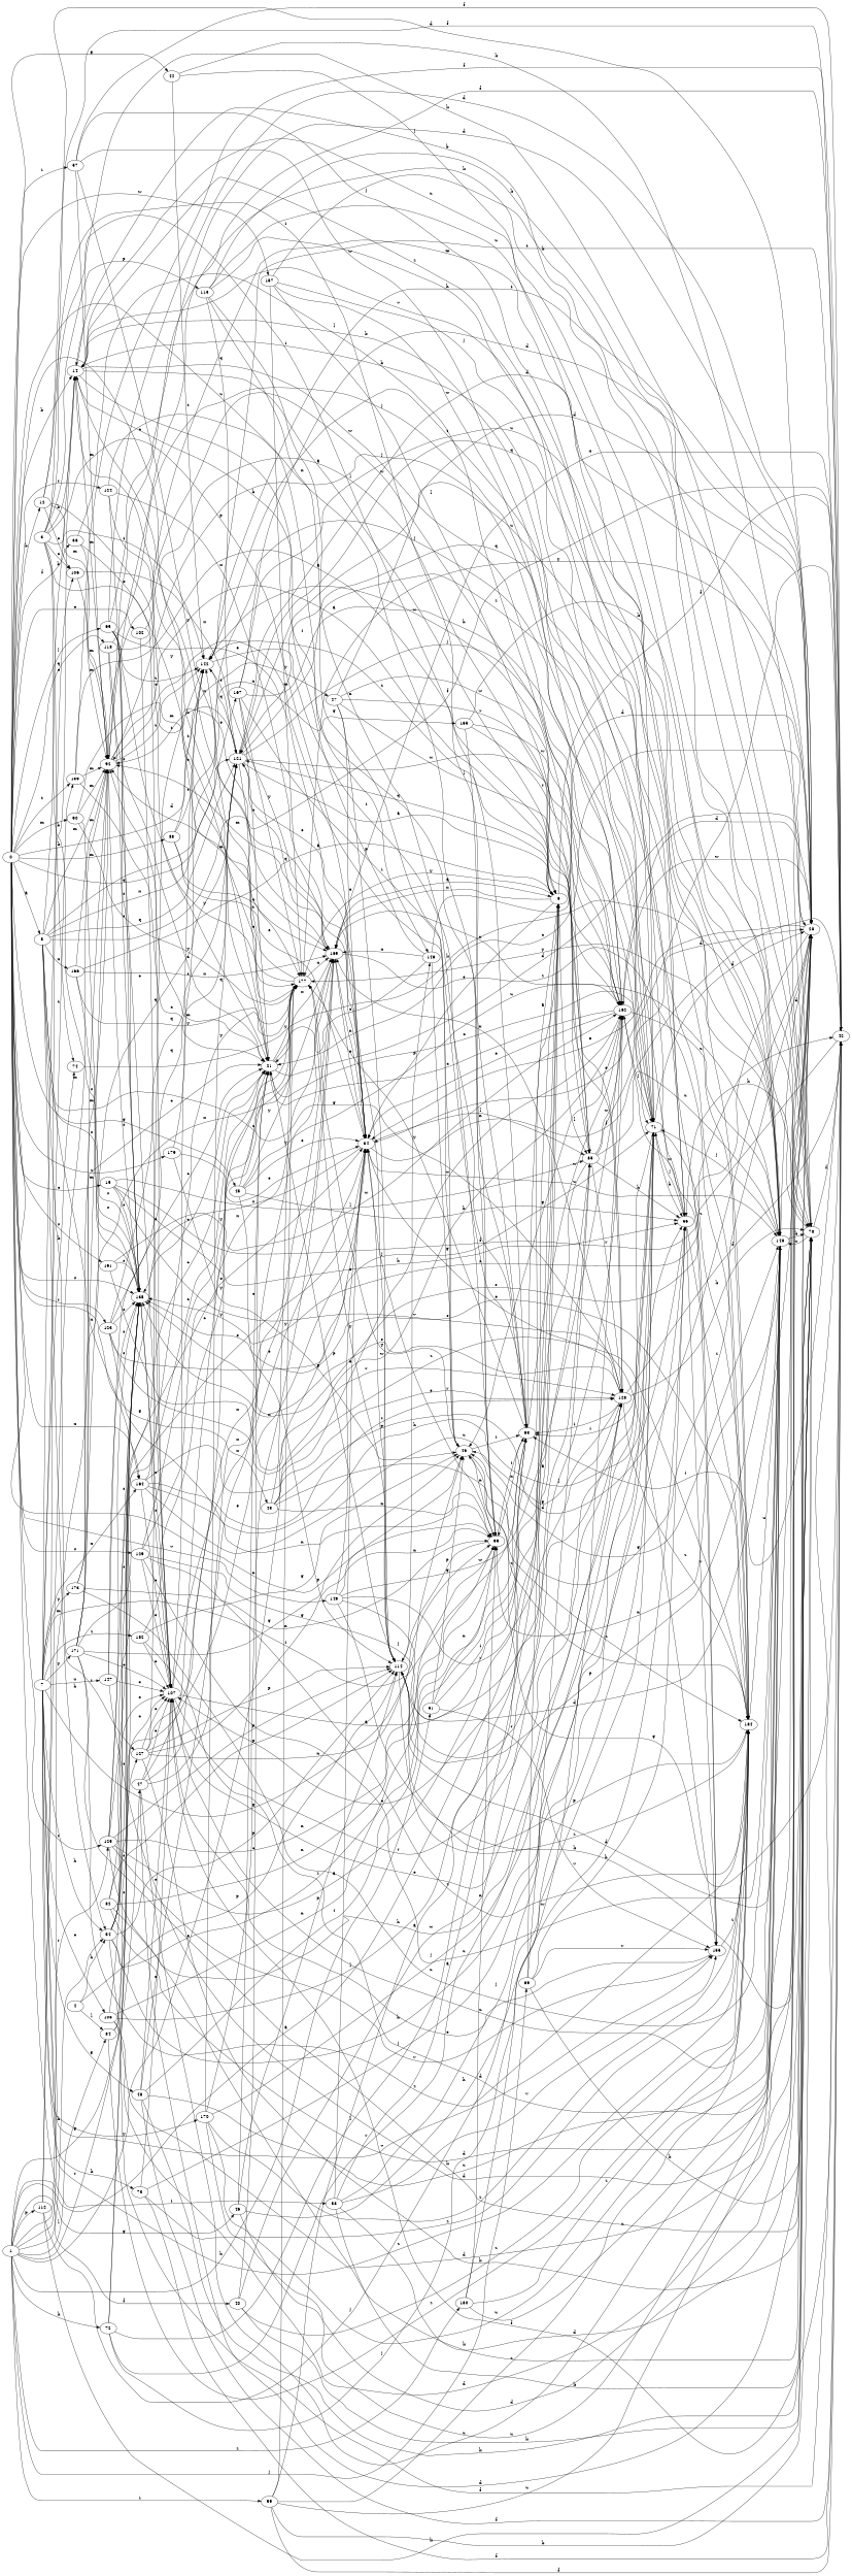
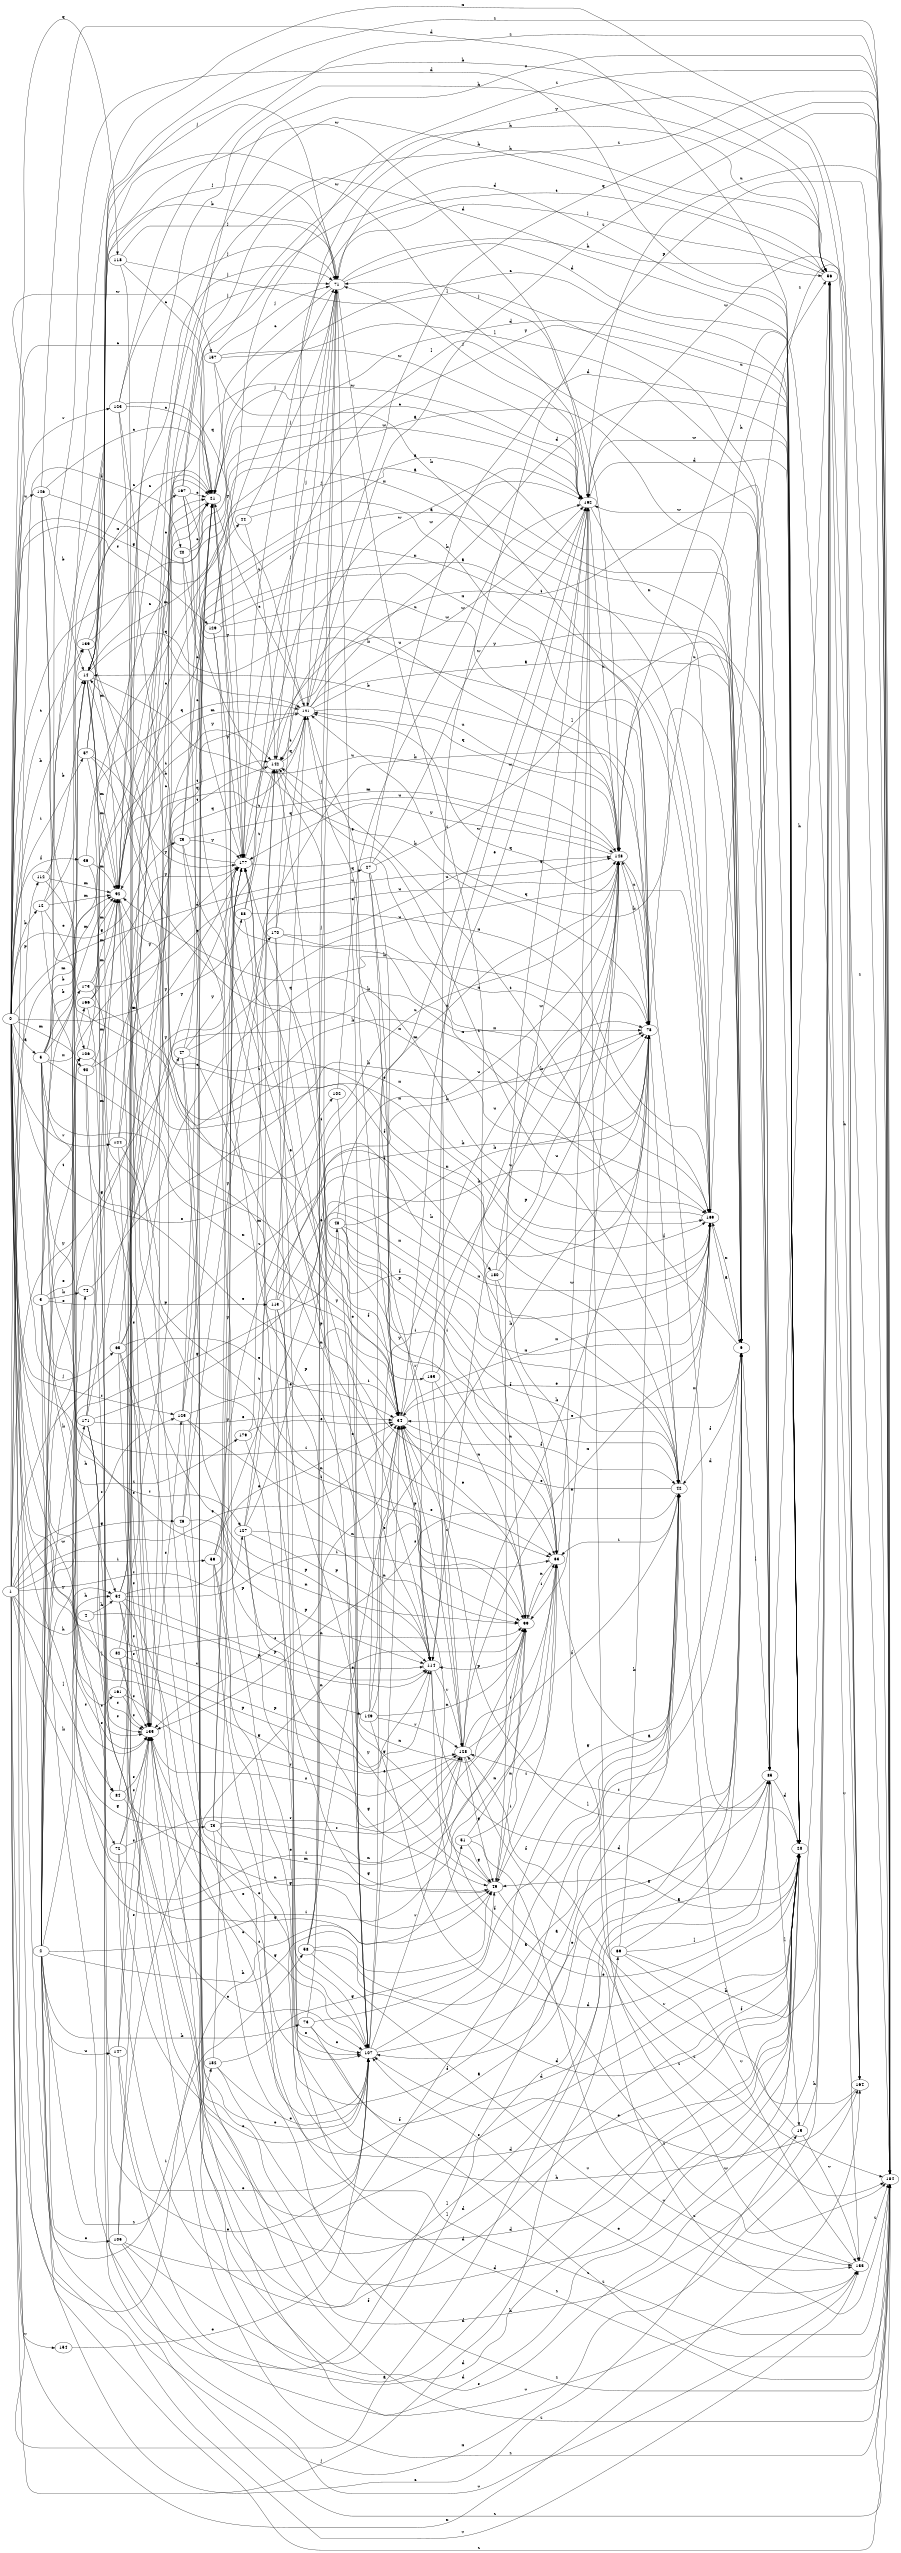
  strict digraph {
    rankdir=LR
    0
    5
    12
    14
    15
    21
    27
    36
    43
    44
    45
    57
    58
    65
    88
    90
    99
    102
    118
    121
    123
    124
    125
    129
    135
    139
    146
    149
    157
    161
    164
    179
    54
    92
    127
    42
    128
    165
    166
    167
    63
    106
    28
    6
    155
    184
    169
    78
    148
    162
    85
    56
    114
    177
    34
    107
    142
    71
    49
    1
    40
    46
    47
    51
    59
    69
    72
    84
    112
+   154
    180
    82
-   2 [label=7]
+   2
    48
    73
    74
    105
    147
    170
    171
    173
    182
    3
    113
    4
    0 -> 5 [label=a]
    0 -> 12 [label=b]
    0 -> 14 [label=b]
    0 -> 15 [label=c]
    0 -> 21 [label=c]
    0 -> 27 [label=d]
    0 -> 36 [label=f]
    0 -> 43 [label=g]
    0 -> 44 [label=g]
    0 -> 45 [label=g]
    0 -> 57 [label=i]
    0 -> 58 [label=i]
    0 -> 65 [label=j]
    0 -> 88 [label=m]
    0 -> 90 [label=m]
    0 -> 99 [label=n]
    0 -> 102 [label=o]
    0 -> 118 [label=q]
    0 -> 121 [label=q]
    0 -> 123 [label=r]
    0 -> 124 [label=r]
    0 -> 125 [label=r]
    0 -> 129 [label=s]
    0 -> 135 [label=s]
    0 -> 139 [label=t]
    0 -> 146 [label=u]
    0 -> 149 [label=v]
    0 -> 157 [label=w]
-   0 -> 161 [label=s]
+   0 -> 161 [label=w]
    0 -> 164 [label=x]
    0 -> 179 [label=z]
    5 -> 14 [label=b]
    5 -> 121 [label=q]
    5 -> 135 [label=s]
    5 -> 164 [label=x]
    5 -> 54 [label=h]
    5 -> 92 [label=m]
    5 -> 127 [label=r]
    5 -> 42 [label=f]
    5 -> 128 [label=g]
    5 -> 165 [label=x]
    5 -> 166 [label=x]
    5 -> 167 [label=x]
    12 -> 21 [label=c]
    12 -> 92 [label=m]
    12 -> 63 [label=i]
    12 -> 106 [label=o]
    12 -> 28 [label=d]
    14 -> 92 [label=m]
    14 -> 63 [label=i]
    14 -> 6 [label=a]
    14 -> 155 [label=v]
    14 -> 184 [label=z]
    14 -> 169 [label=x]
    14 -> 78 [label=k]
    14 -> 148 [label=u]
    14 -> 162 [label=w]
    15 -> 135 [label=s]
    15 -> 42 [label=f]
    15 -> 155 [label=v]
-   15 -> 85 [label=l]
+   85 -> 15 [label=l]
    15 -> 56 [label=h]
    21 -> 92 [label=m]
    21 -> 28 [label=d]
    21 -> 169 [label=x]
    21 -> 114 [label=p]
    21 -> 177 [label=y]
    27 -> 128 [label=r]
    27 -> 28 [label=d]
    27 -> 162 [label=w]
    27 -> 85 [label=l]
    27 -> 114 [label=p]
    27 -> 34 [label=e]
    36 -> 92 [label=m]
    36 -> 85 [label=l]
    36 -> 107 [label=o]
    43 -> 99 [label=n]
    43 -> 128 [label=r]
    43 -> 28 [label=d]
    43 -> 184 [label=z]
    43 -> 162 [label=w]
    43 -> 177 [label=y]
    44 -> 78 [label=k]
    44 -> 142 [label=t]
    44 -> 71 [label=j]
    45 -> 21 [label=c]
    45 -> 148 [label=u]
    45 -> 56 [label=h]
    45 -> 114 [label=p]
    45 -> 177 [label=y]
    45 -> 34 [label=e]
    57 -> 92 [label=m]
    57 -> 42 [label=f]
    57 -> 162 [label=w]
    57 -> 177 [label=y]
    57 -> 71 [label=j]
    58 -> 28 [label=d]
    58 -> 6 [label=a]
    58 -> 155 [label=v]
    58 -> 78 [label=k]
    58 -> 34 [label=e]
    58 -> 71 [label=j]
    65 -> 135 [label=s]
    65 -> 28 [label=d]
    65 -> 78 [label=k]
    65 -> 177 [label=y]
    65 -> 34 [label=e]
    65 -> 107 [label=o]
    65 -> 142 [label=t]
    88 -> 169 [label=x]
    88 -> 34 [label=e]
    88 -> 142 [label=t]
    88 -> 71 [label=j]
    90 -> 135 [label=s]
    90 -> 92 [label=m]
    90 -> 177 [label=y]
    90 -> 34 [label=e]
    99 -> 63 [label=i]
    99 -> 114 [label=p]
    99 -> 34 [label=e]
    102 -> 162 [label=w]
    102 -> 107 [label=o]
    118 -> 21 [label=c]
    118 -> 135 [label=s]
    118 -> 85 [label=l]
    118 -> 71 [label=j]
    121 -> 21 [label=c]
    121 -> 92 [label=m]
    121 -> 28 [label=d]
    121 -> 6 [label=a]
    121 -> 184 [label=z]
    121 -> 148 [label=u]
    121 -> 162 [label=w]
    121 -> 34 [label=e]
    121 -> 142 [label=t]
    121 -> 71 [label=j]
    123 -> 21 [label=c]
    123 -> 99 [label=n]
    123 -> 121 [label=q]
    123 -> 135 [label=s]
    123 -> 184 [label=z]
    123 -> 71 [label=j]
    124 -> 21 [label=c]
    124 -> 99 [label=n]
    124 -> 135 [label=s]
    124 -> 169 [label=x]
    125 -> 21 [label=c]
    125 -> 99 [label=n]
-   125 -> 135 [label=s]
+   135 -> 125 [label=s]
    125 -> 6 [label=a]
    125 -> 155 [label=v]
    125 -> 78 [label=k]
    125 -> 114 [label=p]
    125 -> 34 [label=e]
    129 -> 184 [label=z]
    129 -> 169 [label=x]
    129 -> 148 [label=u]
    129 -> 177 [label=y]
    129 -> 107 [label=o]
    129 -> 71 [label=j]
    135 -> 107 [label=o]
    139 -> 21 [label=c]
    139 -> 92 [label=m]
    139 -> 42 [label=f]
    139 -> 6 [label=a]
    146 -> 14 [label=b]
    146 -> 21 [label=c]
    146 -> 28 [label=d]
    146 -> 169 [label=x]
-   114 -> 146 [label=p]
+   146 -> 114 [label=p]
    146 -> 49 [label=g]
    149 -> 99 [label=n]
    149 -> 128 [label=r]
    149 -> 28 [label=d]
    149 -> 78 [label=k]
    149 -> 162 [label=w]
    149 -> 34 [label=e]
    157 -> 78 [label=k]
    157 -> 162 [label=w]
    157 -> 85 [label=l]
    157 -> 177 [label=y]
    157 -> 71 [label=j]
    161 -> 135 [label=s]
    161 -> 128 [label=r]
    161 -> 162 [label=w]
    164 -> 128 [label=r]
    164 -> 148 [label=u]
    164 -> 162 [label=w]
-   164 -> 56 [label=h]
+   56 -> 164 [label=h]
    164 -> 177 [label=y]
    164 -> 107 [label=o]
    179 -> 34 [label=e]
    179 -> 142 [label=t]
    179 -> 49 [label=g]
    54 -> 21 [label=c]
    54 -> 135 [label=s]
    54 -> 63 [label=i]
    54 -> 28 [label=d]
    54 -> 56 [label=h]
    54 -> 114 [label=p]
    54 -> 34 [label=e]
    54 -> 107 [label=o]
    92 -> 135 [label=s]
    92 -> 42 [label=f]
    92 -> 28 [label=d]
    92 -> 6 [label=a]
    92 -> 142 [label=t]
    92 -> 71 [label=j]
    127 -> 99 [label=n]
    127 -> 169 [label=x]
    127 -> 78 [label=k]
    127 -> 114 [label=p]
    127 -> 107 [label=o]
    127 -> 142 [label=t]
    127 -> 49 [label=g]
    42 -> 135 [label=s]
    42 -> 63 [label=i]
    42 -> 169 [label=x]
    42 -> 34 [label=e]
    42 -> 142 [label=t]
    42 -> 49 [label=g]
    128 -> 135 [label=s]
    128 -> 42 [label=f]
    128 -> 63 [label=i]
    128 -> 184 [label=z]
    128 -> 169 [label=x]
    128 -> 78 [label=k]
    128 -> 34 [label=e]
    128 -> 49 [label=g]
    165 -> 99 [label=n]
    165 -> 128 [label=r]
    165 -> 78 [label=k]
    165 -> 162 [label=w]
    166 -> 135 [label=s]
    166 -> 92 [label=m]
    166 -> 6 [label=a]
    166 -> 169 [label=x]
    166 -> 177 [label=y]
    167 -> 21 [label=c]
    167 -> 63 [label=i]
    167 -> 28 [label=d]
    167 -> 148 [label=u]
    167 -> 56 [label=h]
    167 -> 177 [label=y]
    63 -> 99 [label=n]
    63 -> 6 [label=a]
    63 -> 162 [label=w]
    63 -> 177 [label=y]
    106 -> 92 [label=m]
    106 -> 169 [label=x]
    28 -> 21 [label=c]
    28 -> 135 [label=s]
    28 -> 162 [label=w]
    28 -> 177 [label=y]
    28 -> 34 [label=e]
    28 -> 142 [label=t]
    28 -> 49 [label=g]
    6 -> 121 [label=q]
    6 -> 42 [label=f]
    6 -> 169 [label=x]
    6 -> 85 [label=l]
    6 -> 177 [label=y]
    6 -> 34 [label=e]
    6 -> 142 [label=t]
    155 -> 184 [label=z]
    155 -> 162 [label=w]
    155 -> 107 [label=o]
    184 -> 121 [label=q]
    184 -> 135 [label=s]
-   184 -> 148 [label=u]
+   184 -> 162 [label=u]
    184 -> 114 [label=p]
    169 -> 121 [label=q]
    169 -> 92 [label=m]
    169 -> 6 [label=a]
    169 -> 184 [label=z]
    169 -> 34 [label=e]
    78 -> 14 [label=b]
    78 -> 42 [label=f]
    78 -> 148 [label=u]
    78 -> 56 [label=h]
    148 -> 99 [label=n]
    148 -> 121 [label=q]
    148 -> 92 [label=m]
    148 -> 28 [label=d]
    148 -> 78 [label=k]
    148 -> 114 [label=p]
    148 -> 177 [label=y]
    148 -> 71 [label=j]
    162 -> 21 [label=c]
    162 -> 28 [label=d]
    162 -> 169 [label=x]
    162 -> 148 [label=u]
    162 -> 34 [label=e]
    162 -> 71 [label=j]
    162 -> 49 [label=g]
    85 -> 128 [label=r]
    85 -> 28 [label=d]
    85 -> 148 [label=u]
    85 -> 162 [label=w]
    85 -> 56 [label=h]
    85 -> 107 [label=o]
    56 -> 14 [label=b]
    56 -> 155 [label=v]
    56 -> 184 [label=z]
    56 -> 142 [label=t]
    56 -> 71 [label=j]
    114 -> 128 [label=r]
    114 -> 28 [label=d]
    114 -> 184 [label=z]
    114 -> 177 [label=y]
    177 -> 14 [label=b]
    177 -> 169 [label=x]
    177 -> 142 [label=t]
+   34 -> 121 [label=q]
    34 -> 135 [label=s]
    34 -> 92 [label=m]
    34 -> 42 [label=f]
    34 -> 169 [label=x]
    34 -> 148 [label=u]
    34 -> 85 [label=l]
    34 -> 114 [label=p]
    107 -> 135 [label=s]
    107 -> 42 [label=f]
    107 -> 128 [label=r]
    107 -> 6 [label=a]
    107 -> 148 [label=u]
    107 -> 34 [label=e]
    107 -> 142 [label=t]
    142 -> 121 [label=q]
    142 -> 63 [label=i]
    142 -> 162 [label=w]
    71 -> 14 [label=b]
    71 -> 21 [label=c]
    71 -> 63 [label=i]
    71 -> 28 [label=d]
    71 -> 184 [label=z]
    71 -> 56 [label=h]
    71 -> 107 [label=o]
    49 -> 99 [label=n]
    49 -> 92 [label=m]
    49 -> 63 [label=i]
    49 -> 184 [label=z]
    49 -> 177 [label=y]
    1 -> 125 [label=r]
    1 -> 54 [label=h]
    1 -> 92 [label=m]
    1 -> 127 [label=r]
    1 -> 6 [label=a]
    1 -> 34 [label=e]
    1 -> 40 [label=f]
    1 -> 46 [label=g]
    1 -> 47 [label=g]
    1 -> 51 [label=h]
    1 -> 59 [label=i]
    1 -> 69 [label=j]
    1 -> 72 [label=k]
    1 -> 84 [label=l]
    1 -> 112 [label=p]
+   1 -> 154 [label=v]
    1 -> 180 [label=z]
    40 -> 21 [label=c]
    40 -> 184 [label=z]
    40 -> 78 [label=k]
    40 -> 162 [label=w]
    46 -> 21 [label=c]
    46 -> 148 [label=u]
    46 -> 56 [label=h]
    46 -> 114 [label=p]
    47 -> 21 [label=c]
    47 -> 28 [label=d]
    47 -> 169 [label=x]
    47 -> 148 [label=u]
    47 -> 177 [label=y]
    47 -> 107 [label=o]
    51 -> 99 [label=n]
    51 -> 63 [label=i]
    51 -> 155 [label=v]
    51 -> 49 [label=g]
    59 -> 42 [label=f]
    59 -> 6 [label=a]
    59 -> 184 [label=z]
    59 -> 78 [label=k]
    59 -> 148 [label=u]
    59 -> 177 [label=y]
    69 -> 6 [label=a]
    69 -> 155 [label=v]
    69 -> 78 [label=k]
    69 -> 85 [label=l]
    69 -> 56 [label=h]
    72 -> 135 [label=s]
    72 -> 128 [label=r]
    72 -> 85 [label=l]
    72 -> 107 [label=o]
    72 -> 71 [label=j]
    84 -> 21 [label=c]
    84 -> 135 [label=s]
    84 -> 184 [label=z]
    112 -> 14 [label=b]
    112 -> 92 [label=m]
    112 -> 78 [label=k]
    112 -> 71 [label=j]
+   154 -> 107 [label=o]
    180 -> 99 [label=n]
    180 -> 184 [label=z]
    180 -> 148 [label=u]
    180 -> 162 [label=w]
    82 -> 99 [label=n]
    82 -> 135 [label=s]
    82 -> 28 [label=d]
    82 -> 56 [label=h]
    82 -> 114 [label=p]
    2 -> 139 [label=t]
    2 -> 164 [label=x]
    2 -> 54 [label=h]
    2 -> 63 [label=i]
    2 -> 106 [label=o]
    2 -> 155 [label=v]
    2 -> 184 [label=z]
    2 -> 49 [label=g]
    2 -> 48 [label=g]
    2 -> 73 [label=k]
    2 -> 74 [label=k]
    2 -> 105 [label=o]
    2 -> 147 [label=u]
    2 -> 170 [label=y]
    2 -> 171 [label=y]
    2 -> 173 [label=y]
    2 -> 182 [label=z]
    48 -> 42 [label=f]
    48 -> 63 [label=i]
    48 -> 169 [label=x]
    48 -> 78 [label=k]
    48 -> 148 [label=u]
    48 -> 107 [label=o]
    73 -> 42 [label=f]
    73 -> 184 [label=z]
    73 -> 107 [label=o]
    73 -> 71 [label=j]
    74 -> 78 [label=k]
    105 -> 99 [label=n]
    105 -> 135 [label=s]
    105 -> 42 [label=f]
    105 -> 28 [label=d]
    105 -> 85 [label=l]
    147 -> 121 [label=q]
    147 -> 135 [label=s]
    147 -> 28 [label=d]
    147 -> 107 [label=o]
    170 -> 121 [label=q]
    170 -> 28 [label=d]
    170 -> 184 [label=z]
    170 -> 169 [label=x]
    170 -> 148 [label=u]
    170 -> 71 [label=j]
    171 -> 121 [label=q]
    171 -> 92 [label=m]
    171 -> 184 [label=z]
    171 -> 169 [label=x]
    171 -> 78 [label=k]
    171 -> 34 [label=e]
    171 -> 107 [label=o]
    171 -> 49 [label=g]
    173 -> 21 [label=c]
    173 -> 99 [label=n]
    173 -> 92 [label=m]
    173 -> 148 [label=u]
    182 -> 28 [label=d]
    182 -> 177 [label=y]
    182 -> 107 [label=o]
    182 -> 49 [label=g]
    3 -> 14 [label=b]
    3 -> 135 [label=s]
    3 -> 42 [label=f]
    3 -> 63 [label=i]
    3 -> 106 [label=o]
    3 -> 114 [label=p]
    3 -> 177 [label=y]
    3 -> 142 [label=t]
    3 -> 74 [label=k]
    3 -> 113 [label=p]
    113 -> 99 [label=n]
    113 -> 121 [label=q]
    113 -> 78 [label=k]
    113 -> 148 [label=u]
    113 -> 56 [label=h]
    113 -> 49 [label=g]
    4 -> 54 [label=h]
    4 -> 114 [label=p]
    4 -> 84 [label=l]
  }
